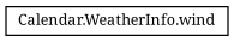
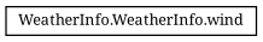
  digraph {
    rankdir=TB
    fontname="Noto Serif"
-   n1 [color=black fillcolor=white fontname="Noto Serif" fontsize=10 height=0.2 label="Calendar.WeatherInfo.wind" shape=record style=filled width=0.4]
+   n1 [color=black fillcolor=white fontname="Noto Serif" fontsize=10 height=0.2 label="WeatherInfo.WeatherInfo.wind" shape=record style=filled width=0.4]
  }
